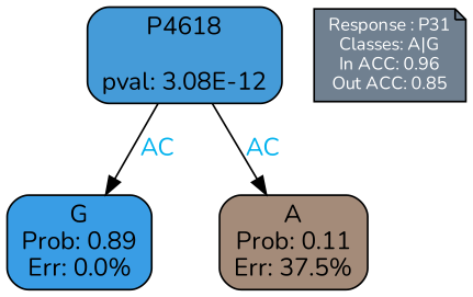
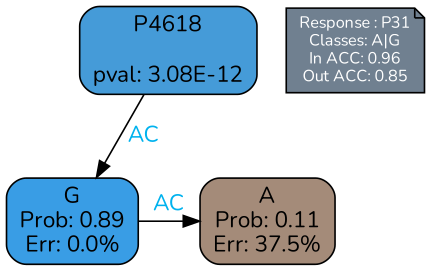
  digraph {
    fontname=Nunito
    ranksep=equally
    splines=polylines
    node [color=black fontname=Nunito shape=box style="filled, rounded"]
    edge [fontcolor=deepskyblue2 fontname=Nunito]
    n1 [fillcolor="#a48b79" label="A\nProb: 0.11\nErr: 37.5%"]
    n2 [fillcolor="#399de5" label="G\nProb: 0.89\nErr: 0.0%"]
    n3 [align=left fillcolor=slategray fontcolor=white fontsize=10 label="Response : P31\nClasses: A|G\nIn ACC: 0.96\nOut ACC: 0.85\n" shape=note style=filled]
    n4 [fillcolor="#459bd8" label="P4618\n\npval: 3.08E-12"]
    subgraph sub_1 {
      rank=same
      n1
      n2
    }
    subgraph sub_2 {
      rank=same
      n3
      n4
    }
-   n4 -> n1 [label=AC]
+   n2 -> n1 [label=AC]
    n4 -> n2 [label=AC]
  }
